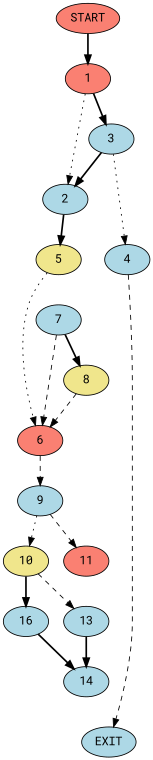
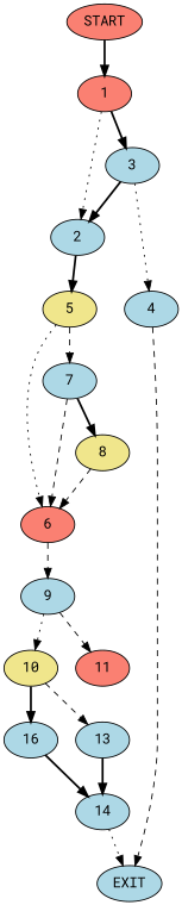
  digraph {
    fontname="Roboto Mono"
    node [fillcolor=lightblue fontname="Roboto Mono" style=filled]
    edge [fontname="Roboto Mono" style=bold]
    n1 [fillcolor=salmon label=START]
    1 [fillcolor=salmon]
    2
    3
    n5 [label=EXIT]
    5 [fillcolor=khaki]
    4
    6 [fillcolor=salmon]
    7
    9
    8 [fillcolor=khaki]
    10 [fillcolor=khaki]
    11 [fillcolor=salmon]
    n14 [label=16]
    13
    14
    n1 -> 1
    1 -> 2 [style=dotted]
    1 -> 3
    2 -> 5
    3 -> 2
    3 -> 4 [style=dotted]
    5 -> 6 [style=dotted]
+   5 -> 7 [style=dashed]
    4 -> n5 [style=dashed]
    6 -> 9 [style=dashed]
    7 -> 6 [style=dashed]
    7 -> 8
    9 -> 10 [style=dotted]
    9 -> 11 [style=dashed]
    8 -> 6 [style=dashed]
    10 -> n14
    10 -> 13 [style=dashed]
    n14 -> 14
    13 -> 14
+   14 -> n5 [style=dotted]
  }
